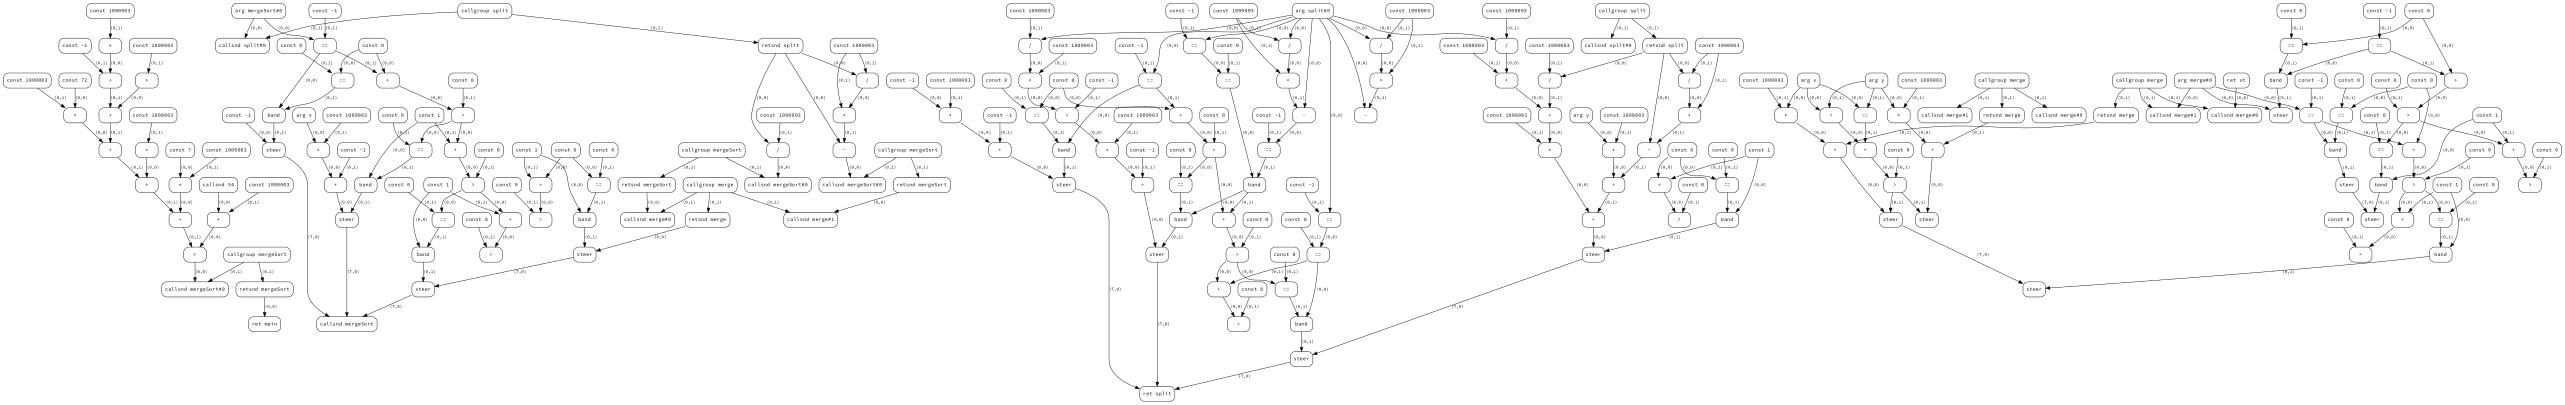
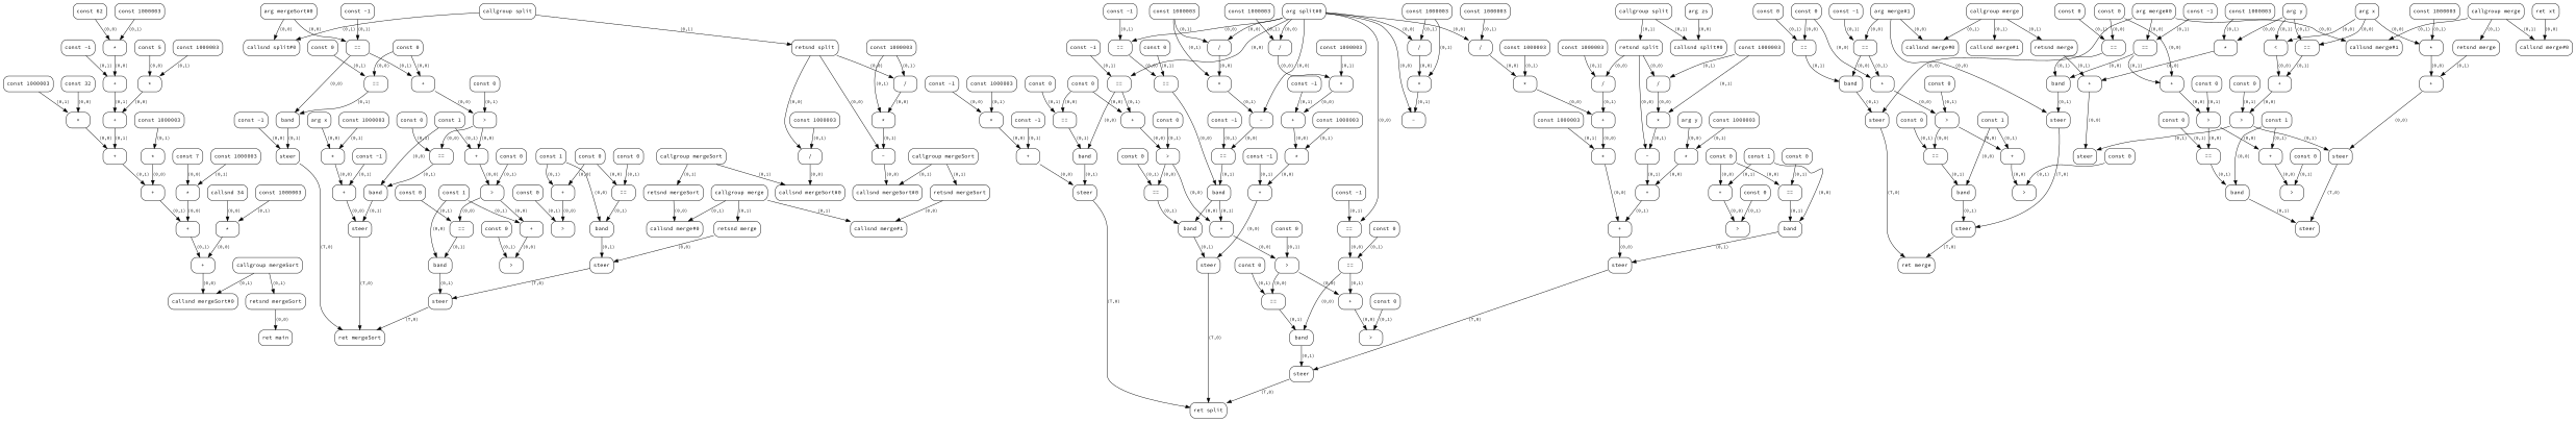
  digraph {
    fontname="Source Code Pro"
    rankdir=TB
    node [fontname="Source Code Pro" fontsize=12 shape=box style=rounded]
    edge [fontname="Source Code Pro" fontsize=10]
    n1 [label="const -1"]
    n2 [label="+"]
    n3 [label="+"]
    n4 [label="callsnd 34"]
    n5 [label="*"]
    n6 [label="+"]
    n7 [label="const 7"]
    n8 [label="*"]
    n9 [label="+"]
    n10 [label="*"]
    n11 [label="+"]
-   n12 [label="const 72"]
+   n12 [label="const 32"]
    n13 [label="*"]
    n14 [label="+"]
+   n15 [label="const 5"]
    n16 [label="*"]
+   n17 [label="const 62"]
    n18 [label="*"]
    n19 [label="const 1000003"]
    n20 [label="const 1000003"]
    n21 [label="const 1000003"]
    n22 [label="const 1000003"]
    n23 [label="const 1000003"]
    n24 [label="callsnd mergeSort#0"]
    n25 [label="const 1000003"]
    n26 [label="callgroup mergeSort"]
    n27 [label="retsnd mergeSort"]
    n28 [label="ret main"]
    n29 [label="arg mergeSort#0"]
    n30 [label="=="]
    n31 [label="callsnd split#0"]
    n32 [label="+"]
    n33 [label=band]
    n34 [label="const 0"]
    n35 [label="=="]
    n36 [label=">"]
    n37 [label="const -1"]
    n38 [label=steer]
    n39 [label="const 0"]
-   n40 [label="callsnd mergeSort"]
+   n40 [label="ret mergeSort"]
    n41 [label="const -1"]
    n42 [label="=="]
    n43 [label="+"]
    n44 [label="const 0"]
    n45 [label=band]
    n46 [label=">"]
    n47 [label="const 1"]
    n48 [label=steer]
    n49 [label="const 0"]
    n50 [label="const -1"]
    n51 [label="+"]
    n52 [label="arg x"]
    n53 [label="*"]
    n54 [label="const 1000003"]
    n55 [label="=="]
    n56 [label="+"]
    n57 [label="const 0"]
    n58 [label=band]
    n59 [label=">"]
    n60 [label="const 1"]
    n61 [label=steer]
    n62 [label="const 0"]
    n63 [label="callgroup split"]
    n64 [label="retsnd split"]
    n65 [label="/"]
    n66 [label="/"]
    n67 [label="-"]
    n68 [label="callsnd mergeSort#0"]
    n69 [label="*"]
    n70 [label="callsnd mergeSort#0"]
    n71 [label="const 0"]
    n72 [label="=="]
    n73 [label="+"]
    n74 [label=band]
    n75 [label=">"]
    n76 [label="const 1000003"]
    n77 [label="const 1000003"]
    n78 [label="const 1"]
    n79 [label=steer]
    n80 [label="const 0"]
    n81 [label="callgroup mergeSort"]
    n82 [label="retsnd mergeSort"]
    n83 [label="callsnd merge#0"]
    n84 [label="callgroup mergeSort"]
    n85 [label="retsnd mergeSort"]
    n86 [label="callsnd merge#1"]
    n87 [label="callgroup merge"]
    n88 [label="retsnd merge"]
    n89 [label="const 0"]
    n90 [label="const 0"]
    n91 [label="arg split#0"]
    n92 [label="=="]
    n93 [label="=="]
    n94 [label="/"]
    n95 [label="-"]
    n96 [label="/"]
    n97 [label="=="]
    n98 [label="/"]
    n99 [label="/"]
    n100 [label="-"]
    n101 [label="+"]
    n102 [label=band]
    n103 [label="=="]
    n104 [label="*"]
    n105 [label="=="]
    n106 [label="*"]
    n107 [label="=="]
    n108 [label="*"]
    n109 [label="*"]
    n110 [label="const 0"]
    n111 [label="=="]
    n112 [label=">"]
    n113 [label="const -1"]
    n114 [label=steer]
    n115 [label="const 0"]
    n116 [label="ret split"]
    n117 [label="const -1"]
    n118 [label="*"]
    n119 [label="+"]
    n120 [label="const -1"]
    n121 [label="const 1000003"]
    n122 [label="=="]
    n123 [label="+"]
    n124 [label="const 0"]
    n125 [label=band]
    n126 [label=">"]
    n127 [label="const -1"]
    n128 [label=band]
    n129 [label="const 0"]
    n130 [label="const 1000003"]
    n131 [label="const -1"]
    n132 [label=steer]
    n133 [label="const 1000003"]
    n134 [label="+"]
    n135 [label="const 0"]
    n136 [label="const -1"]
    n137 [label="*"]
    n138 [label="const 1000003"]
    n139 [label="+"]
    n140 [label="const -1"]
    n141 [label="const 1000003"]
    n142 [label="=="]
    n143 [label="+"]
    n144 [label="const 0"]
    n145 [label=band]
    n146 [label=">"]
    n147 [label="const -1"]
    n148 [label="const 0"]
    n149 [label=steer]
    n150 [label="const 1000003"]
    n151 [label="+"]
    n152 [label="const 1000003"]
    n153 [label="const 0"]
+   n154 [label="arg zs"]
    n155 [label="callsnd split#0"]
    n156 [label="callgroup split"]
    n157 [label="retsnd split"]
    n158 [label="/"]
    n159 [label="/"]
    n160 [label="-"]
    n161 [label="*"]
    n162 [label="+"]
    n163 [label="const 0"]
    n164 [label="=="]
    n165 [label="+"]
    n166 [label=band]
    n167 [label=">"]
    n168 [label="const 1000003"]
    n169 [label="*"]
    n170 [label="const 1000003"]
    n171 [label="+"]
    n172 [label="const 1"]
    n173 [label=steer]
    n174 [label="const 0"]
    n175 [label="const 1000003"]
    n176 [label="arg y"]
    n177 [label="*"]
    n178 [label="const 1000003"]
    n179 [label="const 1000003"]
    n180 [label="const 0"]
    n181 [label="const 0"]
    n182 [label="arg merge#0"]
    n183 [label=steer]
    n184 [label="=="]
    n185 [label="callsnd merge#1"]
+   n186 [label="ret merge"]
    n187 [label="+"]
    n188 [label=band]
+   n189 [label="arg merge#1"]
    n190 [label="=="]
    n191 [label=steer]
    n192 [label="callsnd merge#0"]
    n193 [label="+"]
    n194 [label=band]
    n195 [label=steer]
    n196 [label="const 0"]
    n197 [label="=="]
    n198 [label=">"]
    n199 [label="const -1"]
    n200 [label="const 0"]
    n201 [label="=="]
    n202 [label="+"]
    n203 [label="const 0"]
    n204 [label=band]
    n205 [label=">"]
    n206 [label="const 1"]
    n207 [label="const 0"]
    n208 [label="const 0"]
    n209 [label="=="]
    n210 [label=">"]
    n211 [label="const -1"]
    n212 [label="const 0"]
    n213 [label="=="]
    n214 [label="+"]
    n215 [label="const 0"]
    n216 [label=band]
    n217 [label=">"]
    n218 [label="const 1"]
    n219 [label=steer]
    n220 [label="const 0"]
    n221 [label="arg x"]
    n222 [label="<"]
    n223 [label="=="]
    n224 [label="*"]
    n225 [label="+"]
    n226 [label="+"]
    n227 [label="arg y"]
    n228 [label="*"]
    n229 [label="+"]
    n230 [label=">"]
    n231 [label=steer]
    n232 [label=steer]
    n233 [label="const 0"]
    n234 [label="ret xt"]
    n235 [label="callsnd merge#0"]
    n236 [label="callgroup merge"]
    n237 [label="retsnd merge"]
    n238 [label="const 1000003"]
    n239 [label="callsnd merge#1"]
    n240 [label="callgroup merge"]
    n241 [label="retsnd merge"]
    n242 [label="const 1000003"]
    n243 [label="const 0"]
    n244 [label="const 0"]
    n1 -> n2 [label="(0,1)"]
    n2 -> n3 [label="(0,1)"]
    n3 -> n14 [label="(0,1)"]
    n4 -> n5 [label="(0,0)"]
    n5 -> n6 [label="(0,0)"]
    n6 -> n24 [label="(0,0)"]
    n7 -> n8 [label="(0,0)"]
    n8 -> n9 [label="(0,0)"]
    n9 -> n6 [label="(0,1)"]
    n10 -> n11 [label="(0,0)"]
    n11 -> n9 [label="(0,1)"]
    n12 -> n13 [label="(0,0)"]
    n13 -> n14 [label="(0,0)"]
    n14 -> n11 [label="(0,1)"]
+   n15 -> n16 [label="(0,0)"]
    n16 -> n3 [label="(0,0)"]
+   n17 -> n18 [label="(0,0)"]
    n18 -> n2 [label="(0,0)"]
    n19 -> n18 [label="(0,1)"]
    n20 -> n16 [label="(0,1)"]
    n21 -> n13 [label="(0,1)"]
    n22 -> n10 [label="(0,1)"]
    n23 -> n8 [label="(0,1)"]
    n25 -> n5 [label="(0,1)"]
    n26 -> n24 [label="(0,1)"]
    n26 -> n27 [label="(0,1)"]
    n27 -> n28 [label="(0,0)"]
    n29 -> n30 [label="(0,0)"]
    n29 -> n31 [label="(0,0)"]
    n30 -> n32 [label="(0,1)"]
    n30 -> n33 [label="(0,0)"]
    n32 -> n36 [label="(0,0)"]
    n33 -> n38 [label="(0,1)"]
    n34 -> n32 [label="(0,0)"]
    n34 -> n35 [label="(0,0)"]
    n35 -> n33 [label="(0,1)"]
    n36 -> n42 [label="(0,0)"]
    n36 -> n43 [label="(0,0)"]
    n37 -> n30 [label="(0,1)"]
    n38 -> n40 [label="(T,0)"]
    n39 -> n35 [label="(0,1)"]
    n41 -> n38 [label="(0,0)"]
    n42 -> n45 [label="(0,1)"]
    n43 -> n46 [label="(0,0)"]
    n44 -> n36 [label="(0,1)"]
    n45 -> n48 [label="(0,1)"]
    n46 -> n55 [label="(0,0)"]
    n46 -> n56 [label="(0,0)"]
    n47 -> n43 [label="(0,1)"]
    n47 -> n45 [label="(0,0)"]
    n48 -> n40 [label="(T,0)"]
    n49 -> n42 [label="(0,1)"]
    n50 -> n51 [label="(0,1)"]
    n51 -> n48 [label="(0,0)"]
    n52 -> n53 [label="(0,0)"]
    n53 -> n51 [label="(0,0)"]
    n54 -> n53 [label="(0,1)"]
    n55 -> n58 [label="(0,1)"]
    n56 -> n59 [label="(0,0)"]
    n57 -> n46 [label="(0,1)"]
    n58 -> n61 [label="(0,1)"]
    n60 -> n56 [label="(0,1)"]
    n60 -> n58 [label="(0,0)"]
    n61 -> n40 [label="(T,0)"]
    n62 -> n55 [label="(0,1)"]
    n63 -> n31 [label="(0,1)"]
    n63 -> n64 [label="(0,1)"]
    n64 -> n65 [label="(0,0)"]
    n64 -> n66 [label="(0,0)"]
    n64 -> n67 [label="(0,0)"]
    n65 -> n68 [label="(0,0)"]
    n66 -> n69 [label="(0,0)"]
    n67 -> n70 [label="(0,0)"]
    n69 -> n67 [label="(0,1)"]
    n71 -> n72 [label="(0,0)"]
    n71 -> n73 [label="(0,0)"]
    n72 -> n74 [label="(0,1)"]
    n73 -> n75 [label="(0,0)"]
    n74 -> n79 [label="(0,1)"]
    n76 -> n65 [label="(0,1)"]
    n77 -> n66 [label="(0,1)"]
    n77 -> n69 [label="(0,1)"]
    n78 -> n73 [label="(0,1)"]
    n78 -> n74 [label="(0,0)"]
    n79 -> n61 [label="(T,0)"]
    n80 -> n72 [label="(0,1)"]
    n81 -> n68 [label="(0,1)"]
    n81 -> n82 [label="(0,1)"]
    n82 -> n83 [label="(0,0)"]
    n84 -> n70 [label="(0,1)"]
    n84 -> n85 [label="(0,1)"]
    n85 -> n86 [label="(0,0)"]
    n87 -> n83 [label="(0,1)"]
    n87 -> n86 [label="(0,1)"]
    n87 -> n88 [label="(0,1)"]
    n88 -> n79 [label="(0,0)"]
    n89 -> n75 [label="(0,1)"]
    n90 -> n59 [label="(0,1)"]
    n91 -> n92 [label="(0,0)"]
    n91 -> n93 [label="(0,0)"]
    n91 -> n94 [label="(0,0)"]
    n91 -> n95 [label="(0,0)"]
    n91 -> n96 [label="(0,0)"]
    n91 -> n97 [label="(0,0)"]
    n91 -> n98 [label="(0,0)"]
    n91 -> n99 [label="(0,0)"]
    n91 -> n100 [label="(0,0)"]
    n92 -> n101 [label="(0,1)"]
    n92 -> n102 [label="(0,0)"]
    n93 -> n103 [label="(0,0)"]
    n94 -> n104 [label="(0,0)"]
    n95 -> n105 [label="(0,0)"]
    n96 -> n106 [label="(0,0)"]
    n97 -> n107 [label="(0,0)"]
    n98 -> n108 [label="(0,0)"]
    n99 -> n109 [label="(0,0)"]
    n101 -> n112 [label="(0,0)"]
    n102 -> n114 [label="(0,1)"]
    n103 -> n128 [label="(0,0)"]
    n104 -> n95 [label="(0,1)"]
    n105 -> n128 [label="(0,1)"]
    n106 -> n134 [label="(0,0)"]
    n107 -> n143 [label="(0,1)"]
    n107 -> n145 [label="(0,0)"]
    n108 -> n151 [label="(0,0)"]
    n109 -> n100 [label="(0,1)"]
    n110 -> n101 [label="(0,0)"]
    n110 -> n111 [label="(0,0)"]
    n111 -> n102 [label="(0,1)"]
    n112 -> n122 [label="(0,0)"]
    n112 -> n123 [label="(0,0)"]
    n113 -> n92 [label="(0,1)"]
    n114 -> n116 [label="(T,0)"]
    n115 -> n111 [label="(0,1)"]
    n117 -> n118 [label="(0,0)"]
    n118 -> n119 [label="(0,0)"]
    n119 -> n114 [label="(0,0)"]
    n120 -> n119 [label="(0,1)"]
    n121 -> n118 [label="(0,1)"]
    n122 -> n125 [label="(0,1)"]
    n123 -> n126 [label="(0,0)"]
    n124 -> n112 [label="(0,1)"]
    n125 -> n132 [label="(0,1)"]
    n126 -> n142 [label="(0,0)"]
    n126 -> n143 [label="(0,0)"]
    n127 -> n93 [label="(0,1)"]
    n128 -> n123 [label="(0,1)"]
    n128 -> n125 [label="(0,0)"]
    n129 -> n103 [label="(0,1)"]
    n130 -> n94 [label="(0,1)"]
    n130 -> n104 [label="(0,1)"]
    n131 -> n105 [label="(0,1)"]
    n132 -> n116 [label="(T,0)"]
    n133 -> n96 [label="(0,1)"]
    n134 -> n137 [label="(0,0)"]
    n135 -> n122 [label="(0,1)"]
    n136 -> n134 [label="(0,1)"]
    n137 -> n139 [label="(0,0)"]
    n138 -> n106 [label="(0,1)"]
    n139 -> n132 [label="(0,0)"]
    n140 -> n139 [label="(0,1)"]
    n141 -> n137 [label="(0,1)"]
    n142 -> n145 [label="(0,1)"]
    n143 -> n146 [label="(0,0)"]
    n144 -> n126 [label="(0,1)"]
    n145 -> n149 [label="(0,1)"]
    n147 -> n97 [label="(0,1)"]
    n148 -> n107 [label="(0,1)"]
    n149 -> n116 [label="(T,0)"]
    n150 -> n98 [label="(0,1)"]
    n151 -> n169 [label="(0,0)"]
    n152 -> n99 [label="(0,1)"]
    n152 -> n109 [label="(0,1)"]
    n153 -> n142 [label="(0,1)"]
+   n154 -> n155 [label="(0,0)"]
    n156 -> n155 [label="(0,1)"]
    n156 -> n157 [label="(0,1)"]
    n157 -> n158 [label="(0,0)"]
    n157 -> n159 [label="(0,0)"]
    n157 -> n160 [label="(0,0)"]
    n158 -> n151 [label="(0,1)"]
    n159 -> n161 [label="(0,0)"]
    n160 -> n162 [label="(0,1)"]
    n161 -> n160 [label="(0,1)"]
    n162 -> n171 [label="(0,1)"]
    n163 -> n164 [label="(0,0)"]
    n163 -> n165 [label="(0,0)"]
    n164 -> n166 [label="(0,1)"]
    n165 -> n167 [label="(0,0)"]
    n166 -> n173 [label="(0,1)"]
    n168 -> n158 [label="(0,1)"]
    n169 -> n171 [label="(0,0)"]
    n170 -> n159 [label="(0,1)"]
    n170 -> n161 [label="(0,1)"]
    n171 -> n173 [label="(0,0)"]
    n172 -> n165 [label="(0,1)"]
    n172 -> n166 [label="(0,0)"]
    n173 -> n149 [label="(T,0)"]
    n174 -> n164 [label="(0,1)"]
    n175 -> n108 [label="(0,1)"]
    n176 -> n177 [label="(0,0)"]
    n177 -> n162 [label="(0,0)"]
    n178 -> n177 [label="(0,1)"]
    n179 -> n169 [label="(0,1)"]
    n180 -> n167 [label="(0,1)"]
    n181 -> n146 [label="(0,1)"]
    n182 -> n183 [label="(0,0)"]
    n182 -> n184 [label="(0,0)"]
    n182 -> n185 [label="(0,0)"]
+   n183 -> n186 [label="(T,0)"]
    n184 -> n187 [label="(0,1)"]
    n184 -> n188 [label="(0,0)"]
    n187 -> n210 [label="(0,0)"]
    n188 -> n191 [label="(0,1)"]
+   n189 -> n190 [label="(0,0)"]
+   n189 -> n191 [label="(0,0)"]
+   n189 -> n192 [label="(0,0)"]
    n190 -> n193 [label="(0,1)"]
    n190 -> n194 [label="(0,0)"]
    n191 -> n195 [label="(T,0)"]
    n193 -> n198 [label="(0,0)"]
    n194 -> n183 [label="(0,1)"]
+   n195 -> n186 [label="(T,0)"]
    n196 -> n193 [label="(0,0)"]
    n196 -> n197 [label="(0,0)"]
    n197 -> n194 [label="(0,1)"]
    n198 -> n201 [label="(0,0)"]
    n198 -> n202 [label="(0,0)"]
    n199 -> n190 [label="(0,1)"]
    n200 -> n197 [label="(0,1)"]
    n201 -> n204 [label="(0,1)"]
    n202 -> n205 [label="(0,0)"]
    n203 -> n198 [label="(0,1)"]
    n204 -> n195 [label="(0,1)"]
    n206 -> n202 [label="(0,1)"]
    n206 -> n204 [label="(0,0)"]
    n207 -> n201 [label="(0,1)"]
    n208 -> n187 [label="(0,0)"]
    n208 -> n209 [label="(0,0)"]
    n209 -> n188 [label="(0,1)"]
    n210 -> n213 [label="(0,0)"]
    n210 -> n214 [label="(0,0)"]
    n211 -> n184 [label="(0,1)"]
    n212 -> n209 [label="(0,1)"]
    n213 -> n216 [label="(0,1)"]
    n214 -> n217 [label="(0,0)"]
    n215 -> n210 [label="(0,1)"]
    n216 -> n219 [label="(0,1)"]
    n218 -> n214 [label="(0,1)"]
    n218 -> n216 [label="(0,0)"]
    n220 -> n213 [label="(0,1)"]
    n221 -> n222 [label="(0,0)"]
    n221 -> n223 [label="(0,0)"]
    n221 -> n224 [label="(0,0)"]
    n222 -> n225 [label="(0,0)"]
    n223 -> n225 [label="(0,1)"]
    n224 -> n226 [label="(0,0)"]
    n225 -> n230 [label="(0,0)"]
    n226 -> n231 [label="(0,0)"]
    n227 -> n222 [label="(0,1)"]
    n227 -> n223 [label="(0,1)"]
    n227 -> n228 [label="(0,0)"]
    n228 -> n229 [label="(0,0)"]
    n229 -> n232 [label="(0,0)"]
    n230 -> n231 [label="(0,1)"]
    n230 -> n232 [label="(0,1)"]
    n231 -> n219 [label="(T,0)"]
    n233 -> n230 [label="(0,1)"]
    n234 -> n235 [label="(0,0)"]
    n236 -> n185 [label="(0,1)"]
    n236 -> n235 [label="(0,1)"]
    n236 -> n237 [label="(0,1)"]
    n237 -> n226 [label="(0,1)"]
    n238 -> n224 [label="(0,1)"]
    n240 -> n192 [label="(0,1)"]
    n240 -> n239 [label="(0,1)"]
    n240 -> n241 [label="(0,1)"]
    n241 -> n229 [label="(0,1)"]
    n242 -> n228 [label="(0,1)"]
    n243 -> n217 [label="(0,1)"]
    n244 -> n205 [label="(0,1)"]
  }
